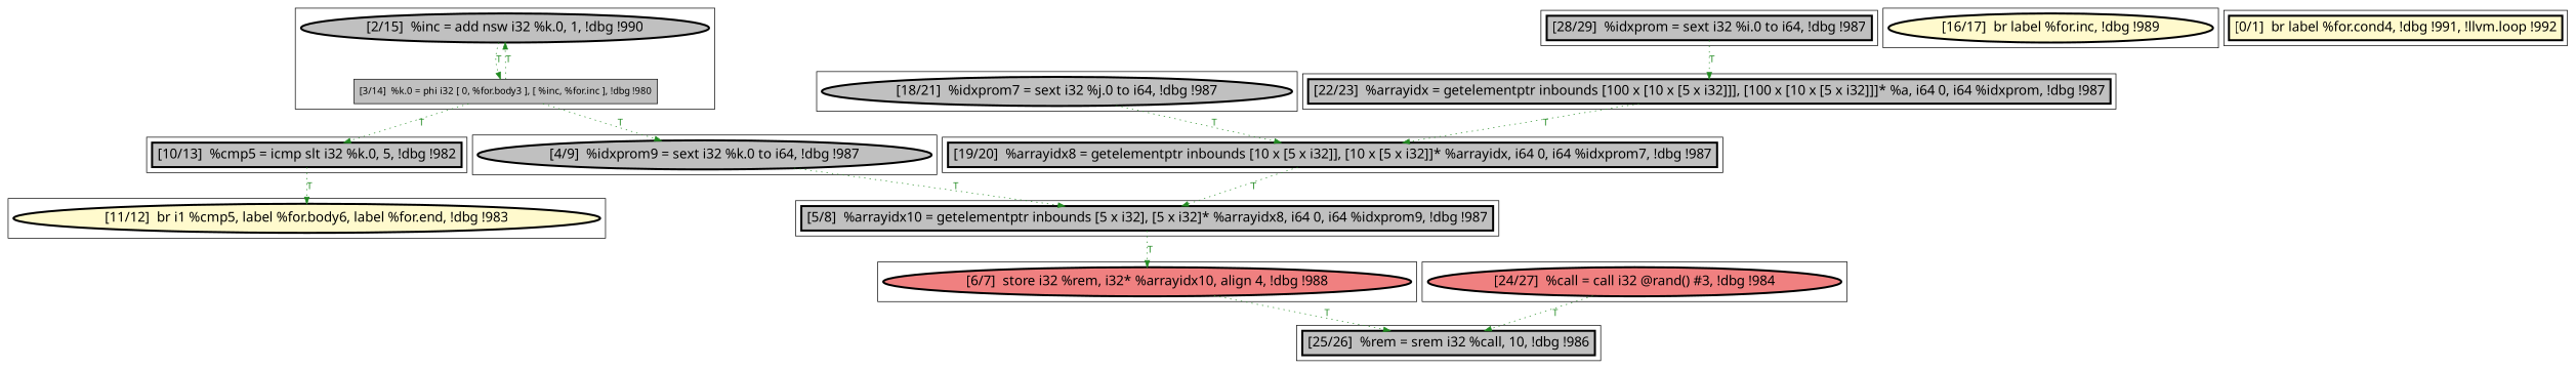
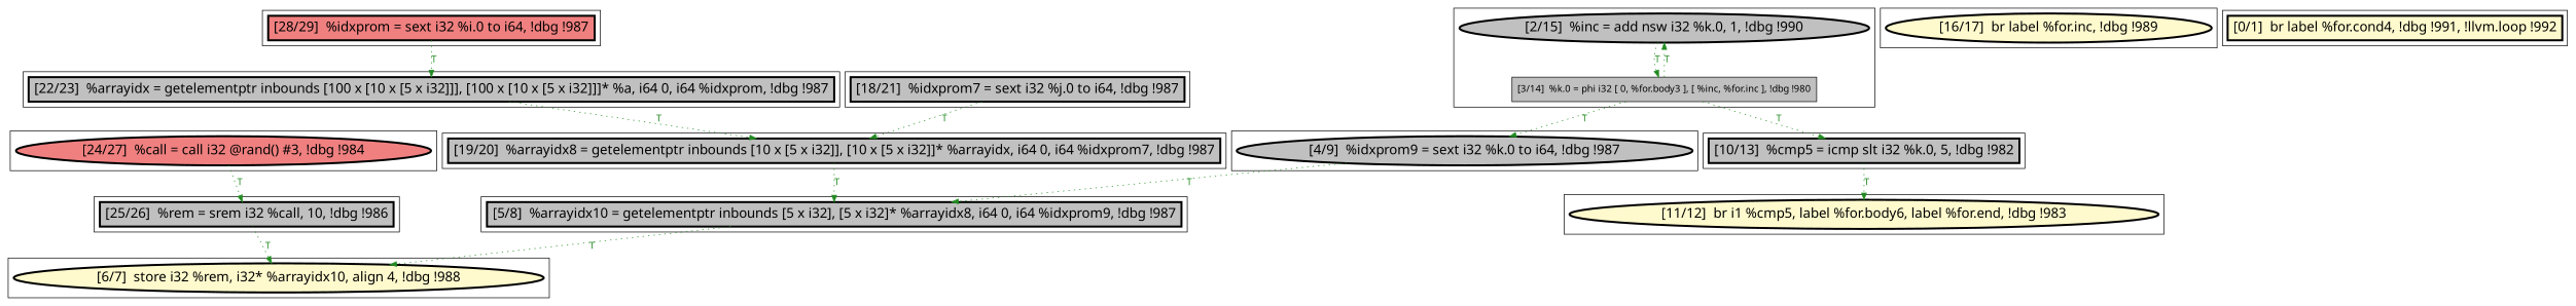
  digraph {
    fontname="Noto Sans"
    node [fillcolor=grey fontname="Noto Sans" fontsize=20 penwidth=3.0 shape=rectangle style=filled]
    edge [color=forestgreen fontcolor=forestgreen fontname="Noto Sans" style=dotted]
-   n1 [label="[18/21]  %idxprom7 = sext i32 %j.0 to i64, !dbg !987" shape=ellipse]
+   n1 [label="[18/21]  %idxprom7 = sext i32 %j.0 to i64, !dbg !987"]
    n2 [label="[25/26]  %rem = srem i32 %call, 10, !dbg !986"]
    n3 [label="[19/20]  %arrayidx8 = getelementptr inbounds [10 x [5 x i32]], [10 x [5 x i32]]* %arrayidx, i64 0, i64 %idxprom7, !dbg !987"]
    n4 [label="[10/13]  %cmp5 = icmp slt i32 %k.0, 5, !dbg !982"]
-   n5 [label="[28/29]  %idxprom = sext i32 %i.0 to i64, !dbg !987"]
+   n5 [fillcolor=lightcoral label="[28/29]  %idxprom = sext i32 %i.0 to i64, !dbg !987"]
    n6 [fillcolor=lightcoral label="[24/27]  %call = call i32 @rand() #3, !dbg !984" shape=ellipse]
    n7 [fillcolor=lemonchiffon label="[16/17]  br label %for.inc, !dbg !989" shape=ellipse]
    n8 [fillcolor=lemonchiffon label="[0/1]  br label %for.cond4, !dbg !991, !llvm.loop !992" shape=box]
    n9 [label="[22/23]  %arrayidx = getelementptr inbounds [100 x [10 x [5 x i32]]], [100 x [10 x [5 x i32]]]* %a, i64 0, i64 %idxprom, !dbg !987"]
    n10 [label="[2/15]  %inc = add nsw i32 %k.0, 1, !dbg !990" shape=ellipse]
    n11 [label="[3/14]  %k.0 = phi i32 [ 0, %for.body3 ], [ %inc, %for.inc ], !dbg !980" fontsize="" penwidth=""]
-   n12 [fillcolor=lightcoral label="[6/7]  store i32 %rem, i32* %arrayidx10, align 4, !dbg !988" shape=ellipse]
+   n12 [fillcolor=lemonchiffon label="[6/7]  store i32 %rem, i32* %arrayidx10, align 4, !dbg !988" shape=ellipse]
    n13 [label="[5/8]  %arrayidx10 = getelementptr inbounds [5 x i32], [5 x i32]* %arrayidx8, i64 0, i64 %idxprom9, !dbg !987"]
    n14 [label="[4/9]  %idxprom9 = sext i32 %k.0 to i64, !dbg !987" shape=ellipse]
    n15 [fillcolor=lemonchiffon label="[11/12]  br i1 %cmp5, label %for.body6, label %for.end, !dbg !983" shape=ellipse]
    subgraph cluster_1 {
      n1
    }
    subgraph cluster_2 {
      n2
    }
    subgraph cluster_3 {
      n3
    }
    subgraph cluster_4 {
      n4
    }
    subgraph cluster_5 {
      n5
    }
    subgraph cluster_6 {
      n6
    }
    subgraph cluster_7 {
      n7
    }
    subgraph cluster_8 {
      n8
    }
    subgraph cluster_9 {
      n9
    }
    subgraph cluster_10 {
      n10
      n11
    }
    subgraph cluster_11 {
      n12
    }
    subgraph cluster_12 {
      n13
    }
    subgraph cluster_13 {
      n14
    }
    subgraph cluster_14 {
      n15
    }
    n1 -> n3 [label=T]
-   n12 -> n2 [label=T]
+   n2 -> n12 [label=T]
    n3 -> n13 [label=T]
    n4 -> n15 [label=T]
    n5 -> n9 [label=T]
    n6 -> n2 [label=T]
    n9 -> n3 [label=T]
    n10 -> n11 [label=T]
    n11 -> n4 [label=T]
    n11 -> n10 [label=T]
    n11 -> n14 [label=T]
    n13 -> n12 [label=T]
    n14 -> n13 [label=T]
  }
